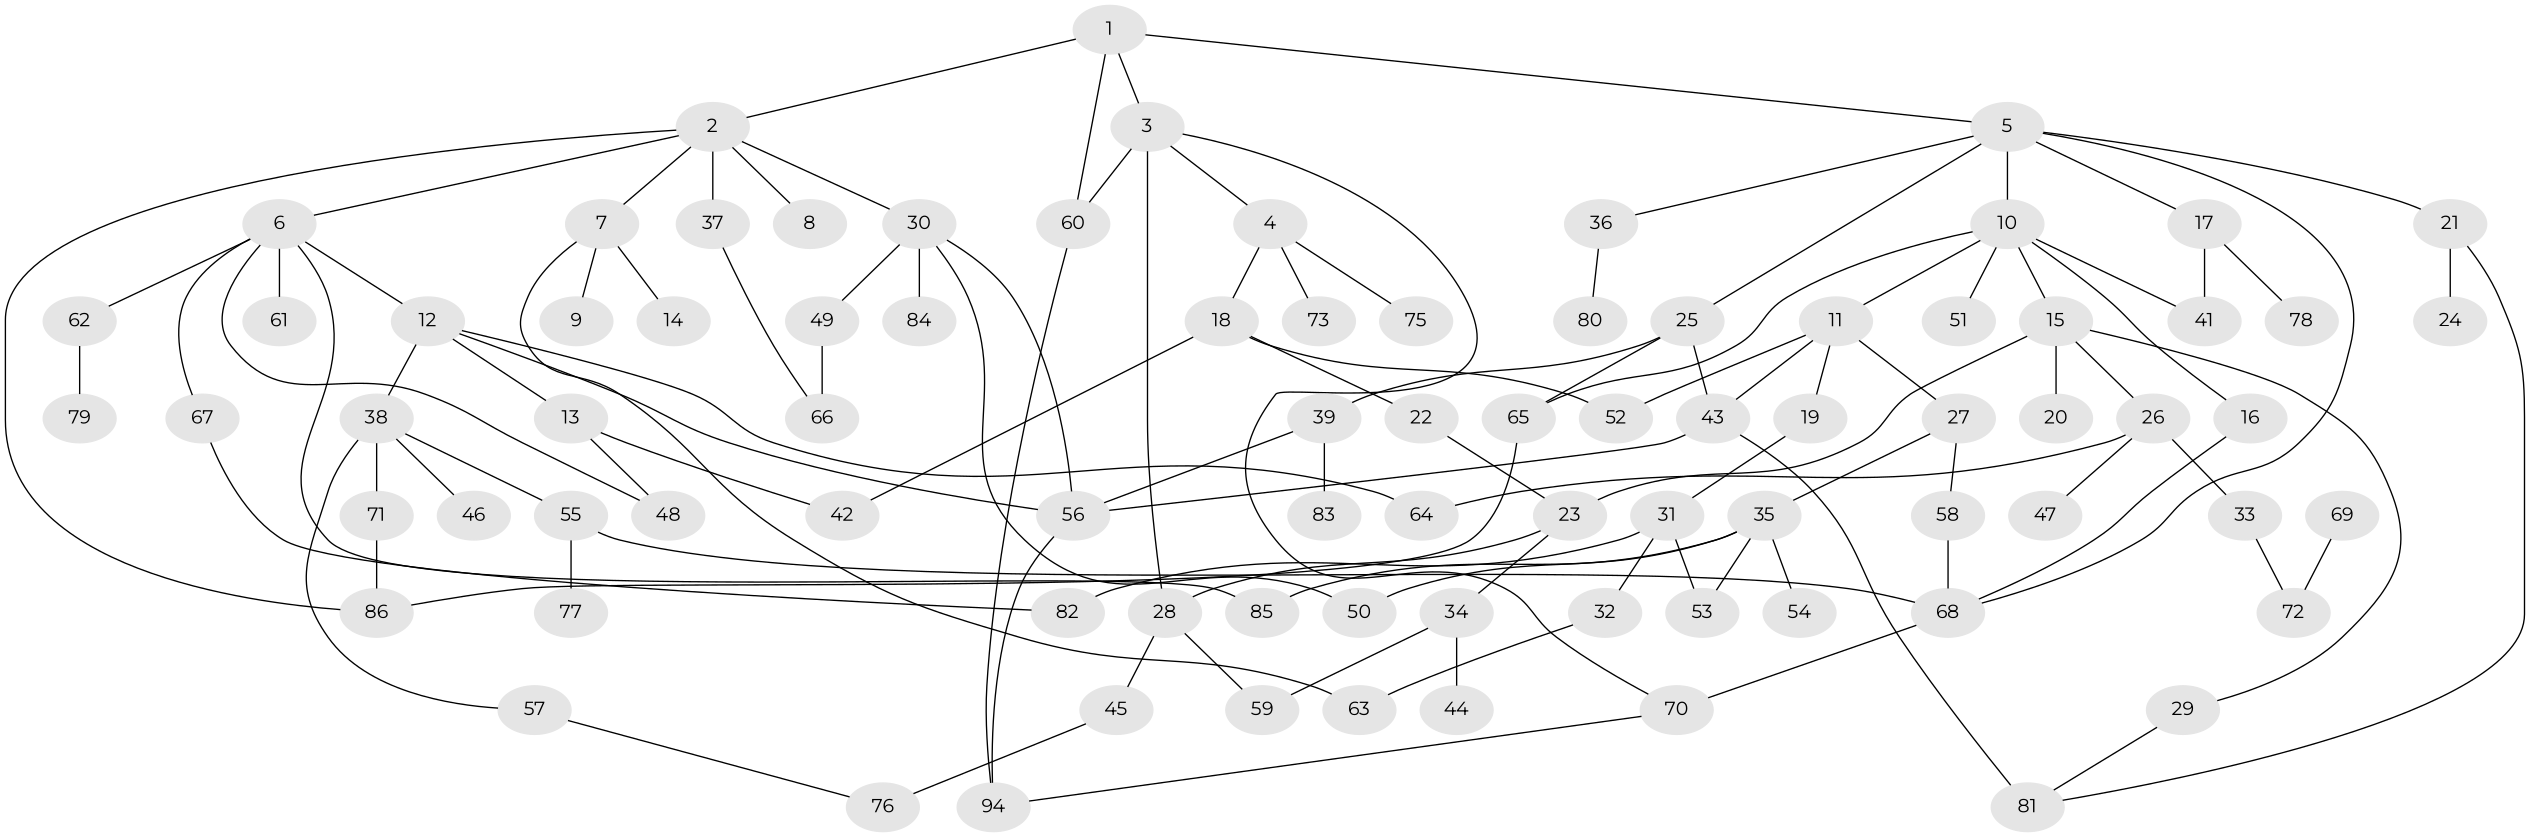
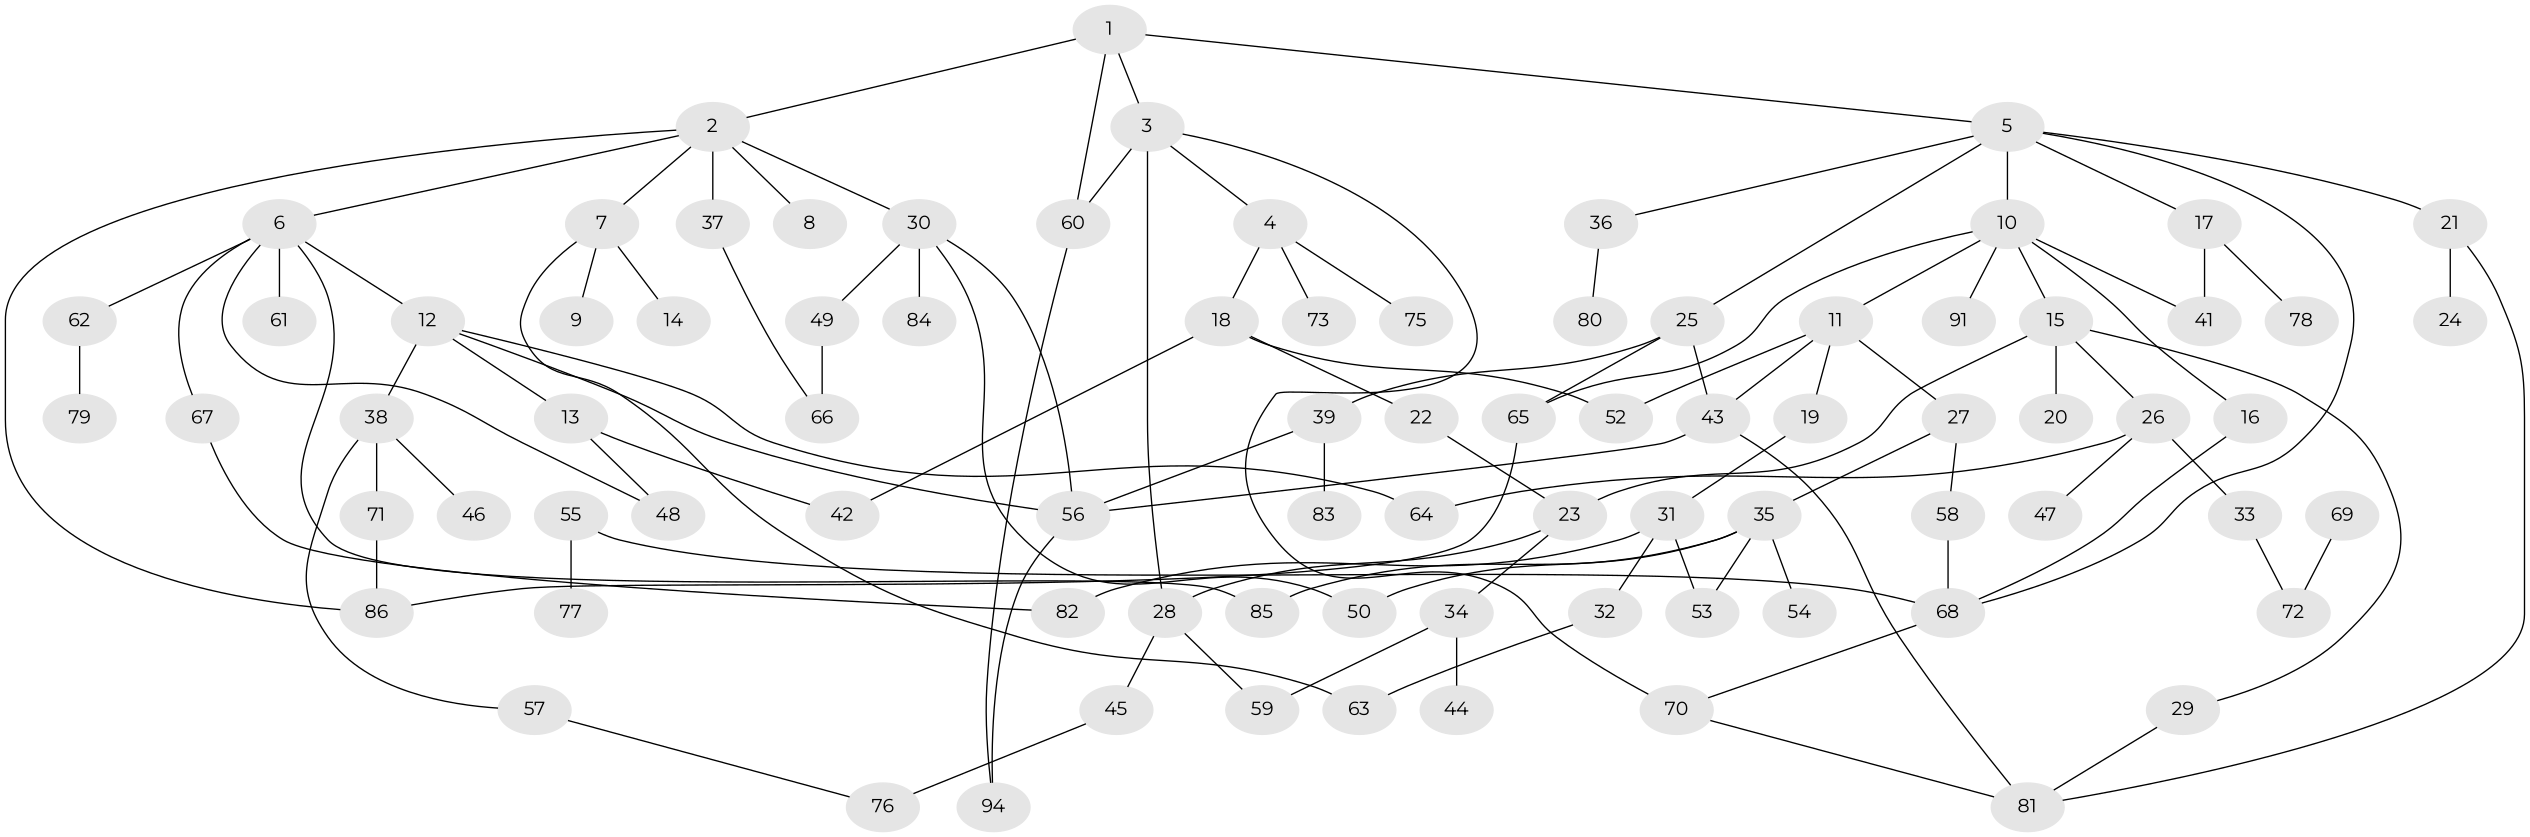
  graph {
    fontname=Montserrat
    node [color=gray90 fontname=Montserrat style=filled]
    edge [fontname=Montserrat]
    1
    2
    3
    5
    60
    6
    7
    8
    30
    37
    86
    4
    28
    70
    10
    17
    21
    25
    36
    68
    n21 [label=94]
    12
    48
    61
    62
    67
    85
    9
    14
    63
    56
    49
    50
    84
    66
    18
    73
    75
    45
    59
    81
    52
    42
    22
    11
    15
    16
    41
-   51
+   51 [label=91]
    65
    78
    24
    43
    39
    80
    13
    38
    64
    79
    82
    19
    27
    20
    23
    26
    29
    31
    35
    58
    46
    55
    57
    71
    34
    33
    47
    32
    53
    44
    83
    72
    54
    76
    69
    77
    1 -- 2
    1 -- 3
    1 -- 5
    1 -- 60
    2 -- 6
    2 -- 7
    2 -- 8
    2 -- 30
    2 -- 37
    2 -- 86
    3 -- 60
    3 -- 4
    3 -- 28
    3 -- 70
    5 -- 10
    5 -- 17
    5 -- 21
    5 -- 25
    5 -- 36
    5 -- 68
    60 -- n21
    6 -- 12
    6 -- 48
    6 -- 61
    6 -- 62
    6 -- 67
    6 -- 85
    7 -- 9
    7 -- 14
    7 -- 63
    30 -- 56
    30 -- 49
    30 -- 50
    30 -- 84
    37 -- 66
    4 -- 18
    4 -- 73
    4 -- 75
    28 -- 45
    28 -- 59
-   70 -- n21
+   70 -- 81
    10 -- 11
    10 -- 15
    10 -- 16
    10 -- 41
    10 -- 51
    10 -- 65
    17 -- 41
    17 -- 78
    21 -- 81
    21 -- 24
    25 -- 65
    25 -- 43
    25 -- 39
    36 -- 80
    68 -- 70
    12 -- 56
    12 -- 13
    12 -- 38
    12 -- 64
    62 -- 79
    67 -- 82
    56 -- n21
    49 -- 66
    18 -- 52
    18 -- 42
    18 -- 22
    45 -- 76
    22 -- 23
    11 -- 52
    11 -- 43
    11 -- 19
    11 -- 27
    15 -- 20
    15 -- 23
    15 -- 26
    15 -- 29
    16 -- 68
    65 -- 86
    43 -- 56
    43 -- 81
    39 -- 56
    39 -- 83
    13 -- 48
    13 -- 42
    38 -- 46
-   38 -- 55
    38 -- 57
    38 -- 71
    19 -- 31
    27 -- 35
    27 -- 58
    23 -- 28
    23 -- 34
    26 -- 64
    26 -- 33
    26 -- 47
    29 -- 81
    31 -- 82
    31 -- 32
    31 -- 53
    35 -- 85
    35 -- 50
    35 -- 53
    35 -- 54
    58 -- 68
    55 -- 68
    55 -- 77
    57 -- 76
    71 -- 86
    34 -- 59
    34 -- 44
    33 -- 72
    32 -- 63
    69 -- 72
  }
